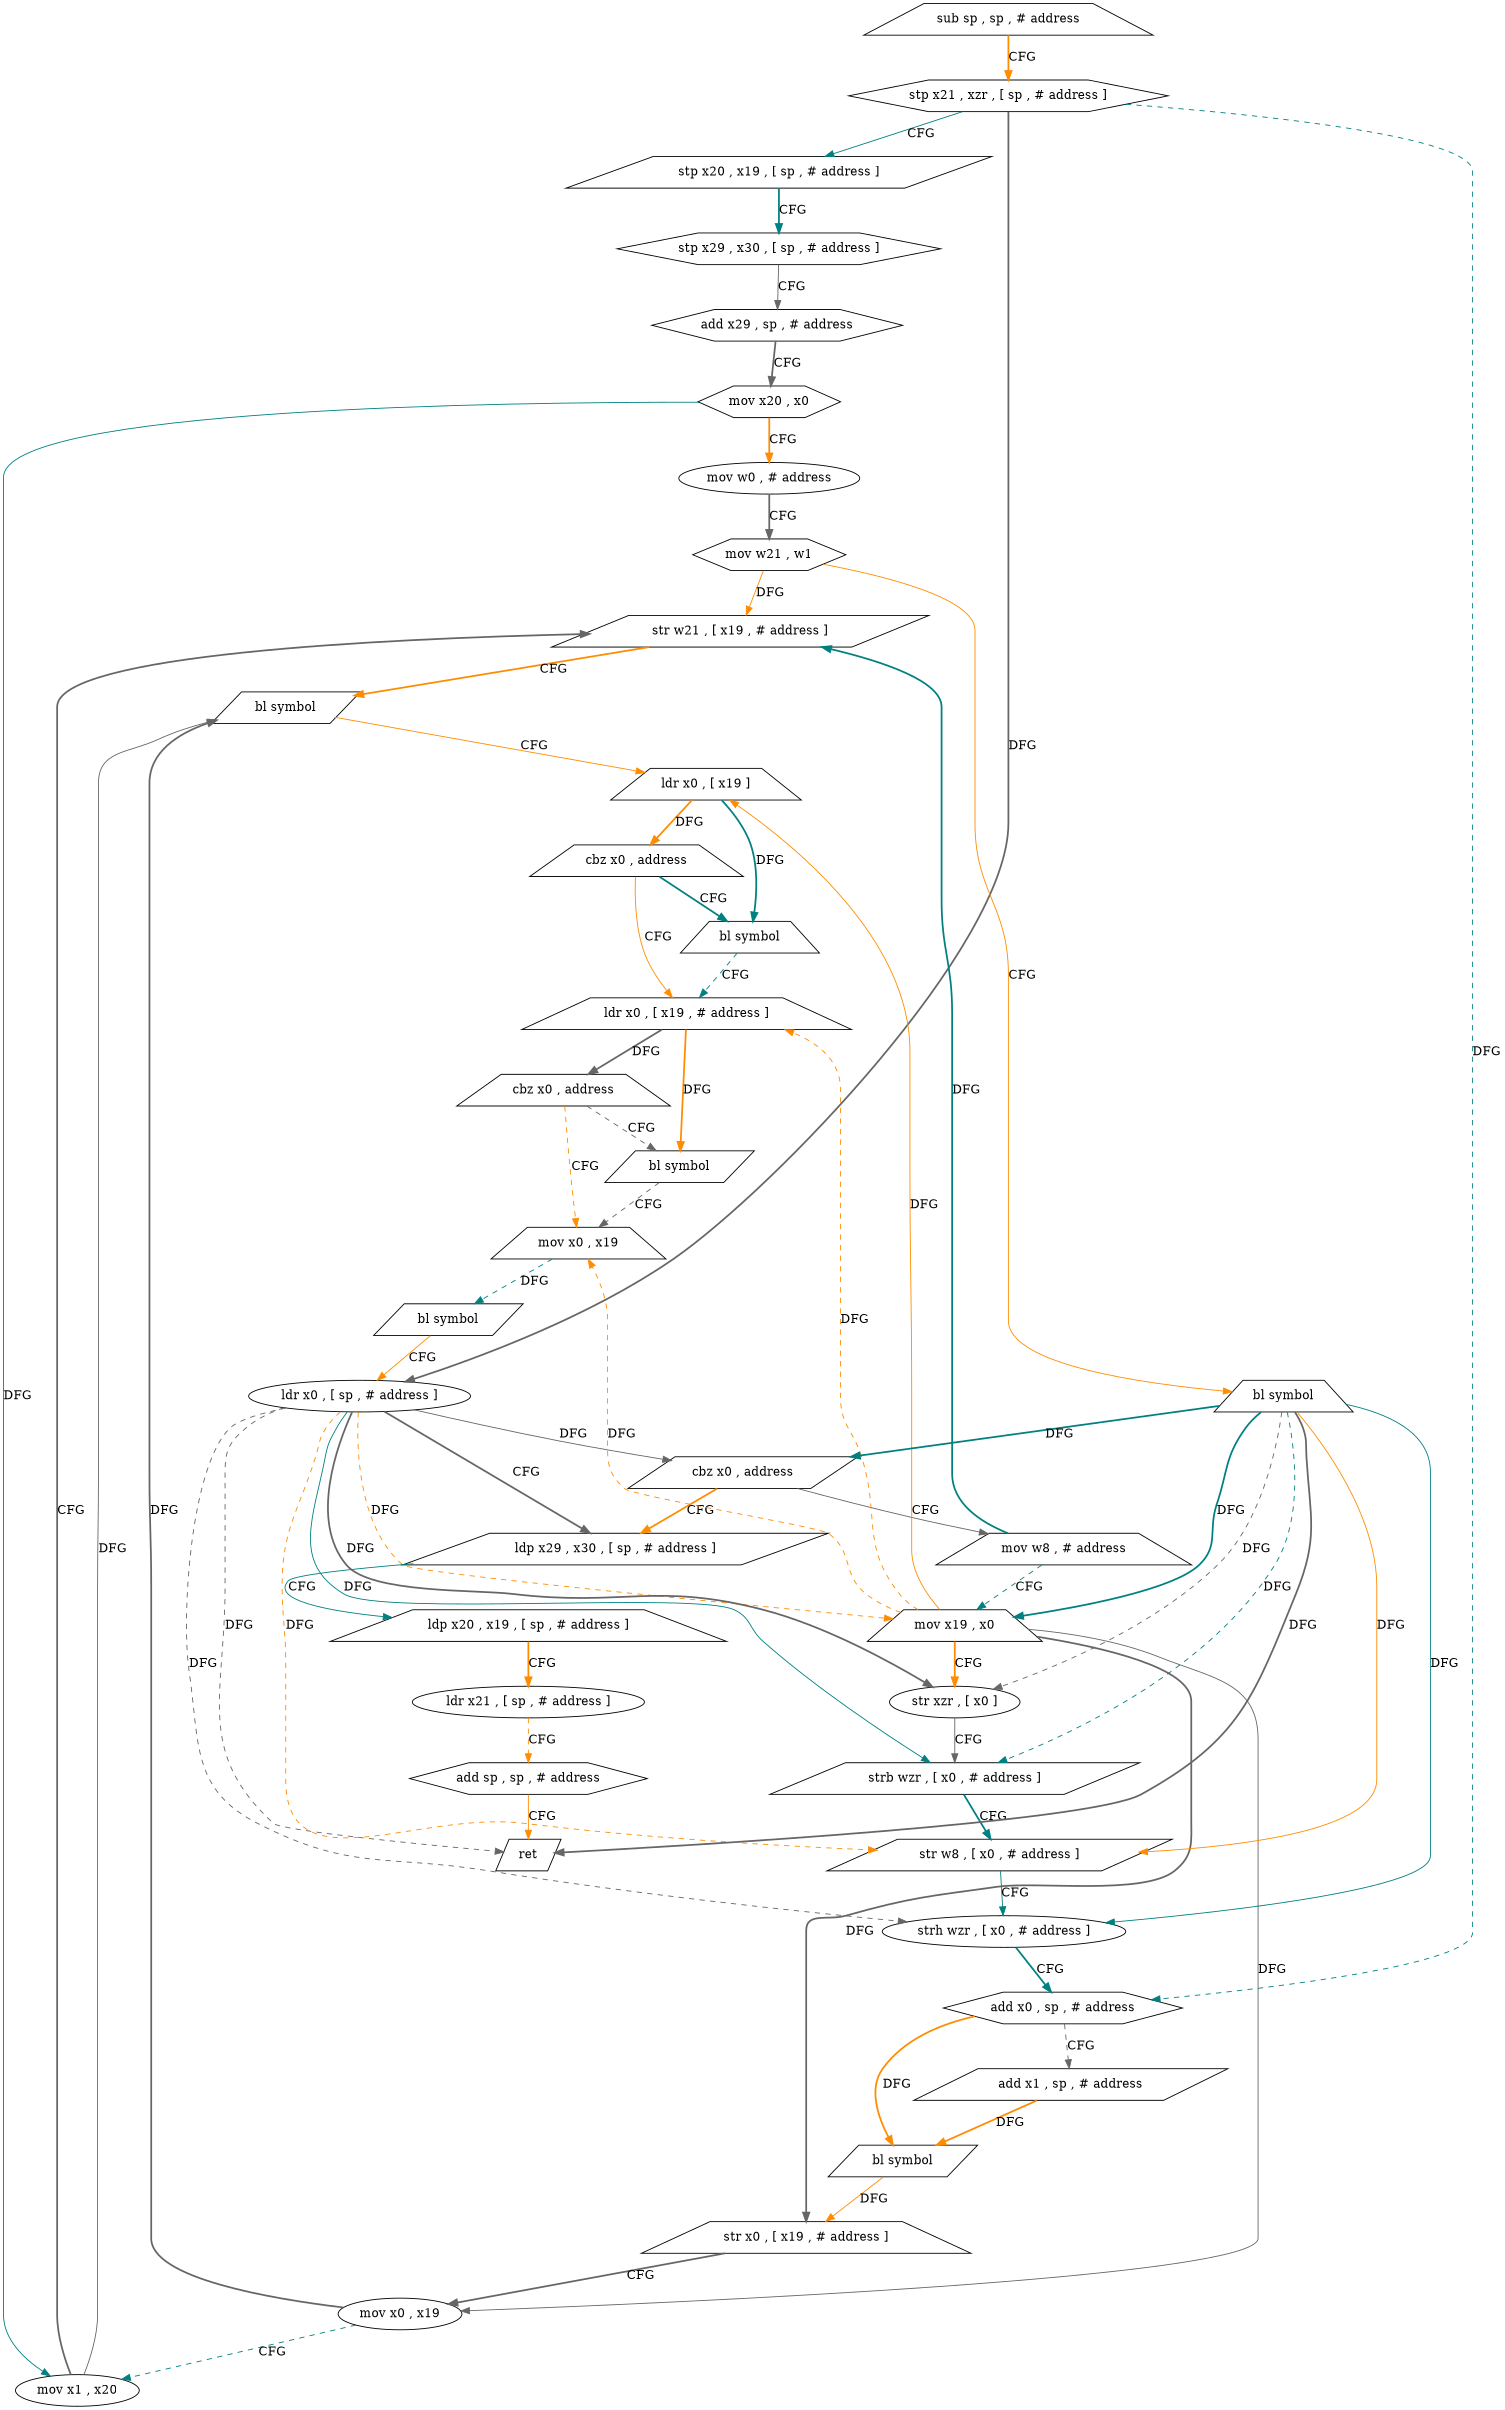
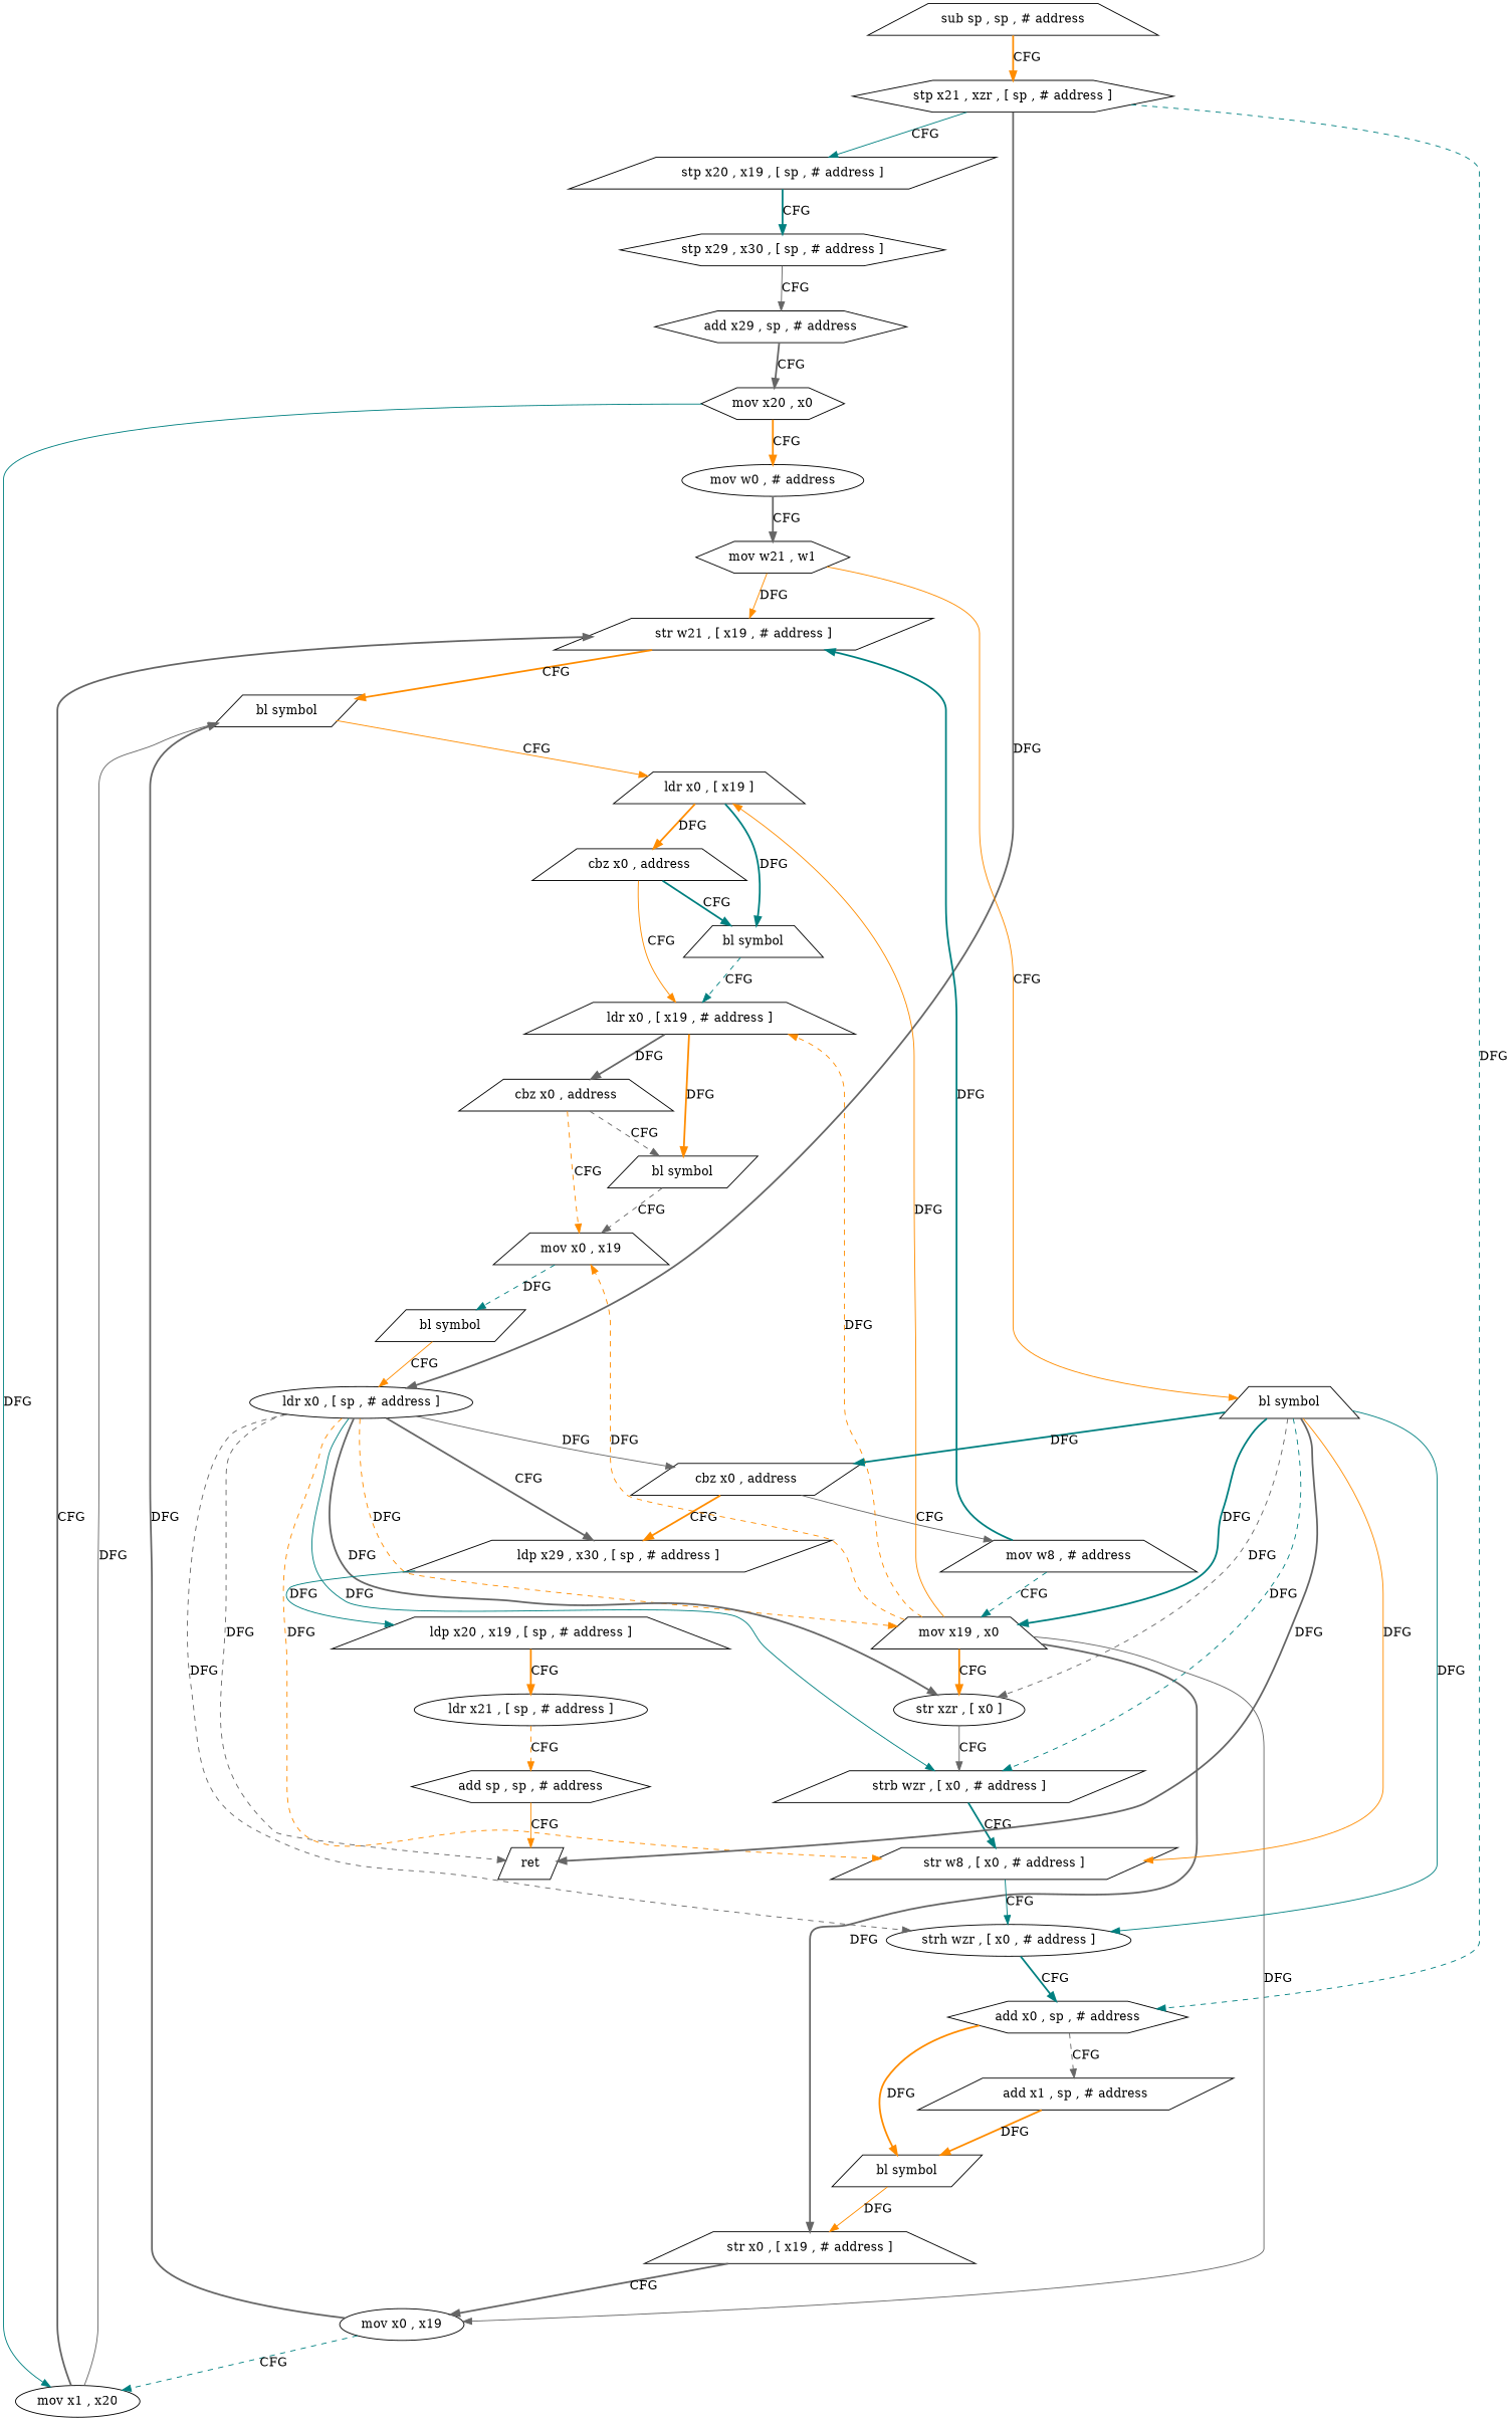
  digraph {
    fontname="DejaVu Serif"
    node [fontname="DejaVu Serif" shape=trapezium]
    edge [color=darkorange fontname="DejaVu Serif" style=bold]
    n1 [label="sub sp , sp , # address"]
    n2 [label="stp x21 , xzr , [ sp , # address ]" shape=hexagon]
    n3 [label="stp x20 , x19 , [ sp , # address ]" shape=parallelogram]
    n4 [label="add x0 , sp , # address" shape=hexagon]
    n5 [label="ldr x0 , [ sp , # address ]" shape=ellipse]
    n6 [label="stp x29 , x30 , [ sp , # address ]" shape=hexagon]
    n7 [label="add x1 , sp , # address" shape=parallelogram]
    n8 [label="bl symbol" shape=parallelogram]
    n9 [label="cbz x0 , address" shape=parallelogram]
    n10 [label=ret shape=parallelogram]
    n11 [label="mov x19 , x0"]
    n12 [label="str xzr , [ x0 ]" shape=ellipse]
    n13 [label="strb wzr , [ x0 , # address ]" shape=parallelogram]
    n14 [label="str w8 , [ x0 , # address ]" shape=parallelogram]
    n15 [label="strh wzr , [ x0 , # address ]" shape=ellipse]
    n16 [label="ldp x29 , x30 , [ sp , # address ]" shape=parallelogram]
    n17 [label="add x29 , sp , # address" shape=hexagon]
    n18 [label="mov x20 , x0" shape=hexagon]
    n19 [label="mov w0 , # address" shape=ellipse]
    n20 [label="mov x1 , x20" shape=ellipse]
    n21 [label="mov w21 , w1" shape=hexagon]
    n22 [label="str w21 , [ x19 , # address ]" shape=parallelogram]
    n23 [label="bl symbol" shape=parallelogram]
    n24 [label="bl symbol"]
    n25 [label="mov w8 , # address"]
    n26 [label="str x0 , [ x19 , # address ]"]
    n27 [label="mov x0 , x19" shape=ellipse]
    n28 [label="ldr x0 , [ x19 ]"]
    n29 [label="ldr x0 , [ x19 , # address ]"]
    n30 [label="mov x0 , x19"]
    n31 [label="ldp x20 , x19 , [ sp , # address ]"]
    n32 [label="ldr x21 , [ sp , # address ]" shape=ellipse]
    n33 [label="add sp , sp , # address" shape=hexagon]
    n34 [label="cbz x0 , address"]
    n35 [label="bl symbol"]
    n36 [label="cbz x0 , address"]
    n37 [label="bl symbol" shape=parallelogram]
    n38 [label="bl symbol" shape=parallelogram]
    n1 -> n2 [label=CFG]
    n2 -> n3 [color=teal label=CFG style=solid]
    n2 -> n4 [color=teal label=DFG style=dashed]
    n2 -> n5 [color=gray40 label=DFG]
    n3 -> n6 [color=teal label=CFG]
    n4 -> n7 [color=gray40 label=CFG style=dashed]
    n4 -> n8 [label=DFG]
    n5 -> n9 [color=gray40 label=DFG style=solid]
    n5 -> n10 [color=gray40 label=DFG style=dashed]
    n5 -> n11 [label=DFG style=dashed]
    n5 -> n12 [color=gray40 label=DFG]
    n5 -> n13 [color=teal label=DFG style=solid]
    n5 -> n14 [label=DFG style=dashed]
    n5 -> n15 [color=gray40 label=DFG style=dashed]
    n5 -> n16 [color=gray40 label=CFG]
    n6 -> n17 [color=gray40 label=CFG style=solid]
    n7 -> n8 [label=DFG]
    n8 -> n26 [label=DFG style=solid]
    n9 -> n16 [label=CFG]
    n9 -> n25 [color=gray40 label=CFG style=solid]
    n11 -> n12 [label=CFG]
    n11 -> n26 [color=gray40 label=DFG]
    n11 -> n27 [color=gray40 label=DFG style=solid]
    n11 -> n28 [label=DFG style=solid]
    n11 -> n29 [label=DFG style=dashed]
    n11 -> n30 [label=DFG style=dashed]
    n12 -> n13 [color=gray40 label=CFG style=solid]
    n13 -> n14 [color=teal label=CFG]
    n14 -> n15 [color=teal label=CFG style=solid]
    n15 -> n4 [color=teal label=CFG]
-   n16 -> n31 [color=teal label=CFG style=solid]
+   n16 -> n31 [color=teal label=DFG style=solid]
    n17 -> n18 [color=gray40 label=CFG]
    n18 -> n19 [label=CFG]
    n18 -> n20 [color=teal label=DFG style=solid]
    n19 -> n21 [color=gray40 label=CFG]
    n20 -> n22 [color=gray40 label=CFG]
    n20 -> n23 [color=gray40 label=DFG style=solid]
    n21 -> n22 [label=DFG style=solid]
    n21 -> n24 [label=CFG style=solid]
    n22 -> n23 [label=CFG]
    n23 -> n28 [label=CFG style=solid]
    n24 -> n9 [color=teal label=DFG]
    n24 -> n10 [color=gray40 label=DFG]
    n24 -> n11 [color=teal label=DFG]
    n24 -> n12 [color=gray40 label=DFG style=dashed]
    n24 -> n13 [color=teal label=DFG style=dashed]
    n24 -> n14 [label=DFG style=solid]
    n24 -> n15 [color=teal label=DFG style=solid]
    n25 -> n11 [color=teal label=CFG style=dashed]
    n25 -> n22 [color=teal label=DFG]
    n26 -> n27 [color=gray40 label=CFG]
    n27 -> n20 [color=teal label=CFG style=dashed]
    n27 -> n23 [color=gray40 label=DFG]
    n28 -> n34 [label=DFG]
    n28 -> n35 [color=teal label=DFG]
    n29 -> n36 [color=gray40 label=DFG]
    n29 -> n37 [label=DFG]
    n30 -> n38 [color=teal label=DFG style=dashed]
    n31 -> n32 [label=CFG]
    n32 -> n33 [label=CFG style=dashed]
    n33 -> n10 [label=CFG style=solid]
    n34 -> n29 [label=CFG style=solid]
    n34 -> n35 [color=teal label=CFG]
    n35 -> n29 [color=teal label=CFG style=dashed]
    n36 -> n30 [label=CFG style=dashed]
    n36 -> n37 [color=gray40 label=CFG style=dashed]
    n37 -> n30 [color=gray40 label=CFG style=dashed]
    n38 -> n5 [label=CFG style=solid]
  }
